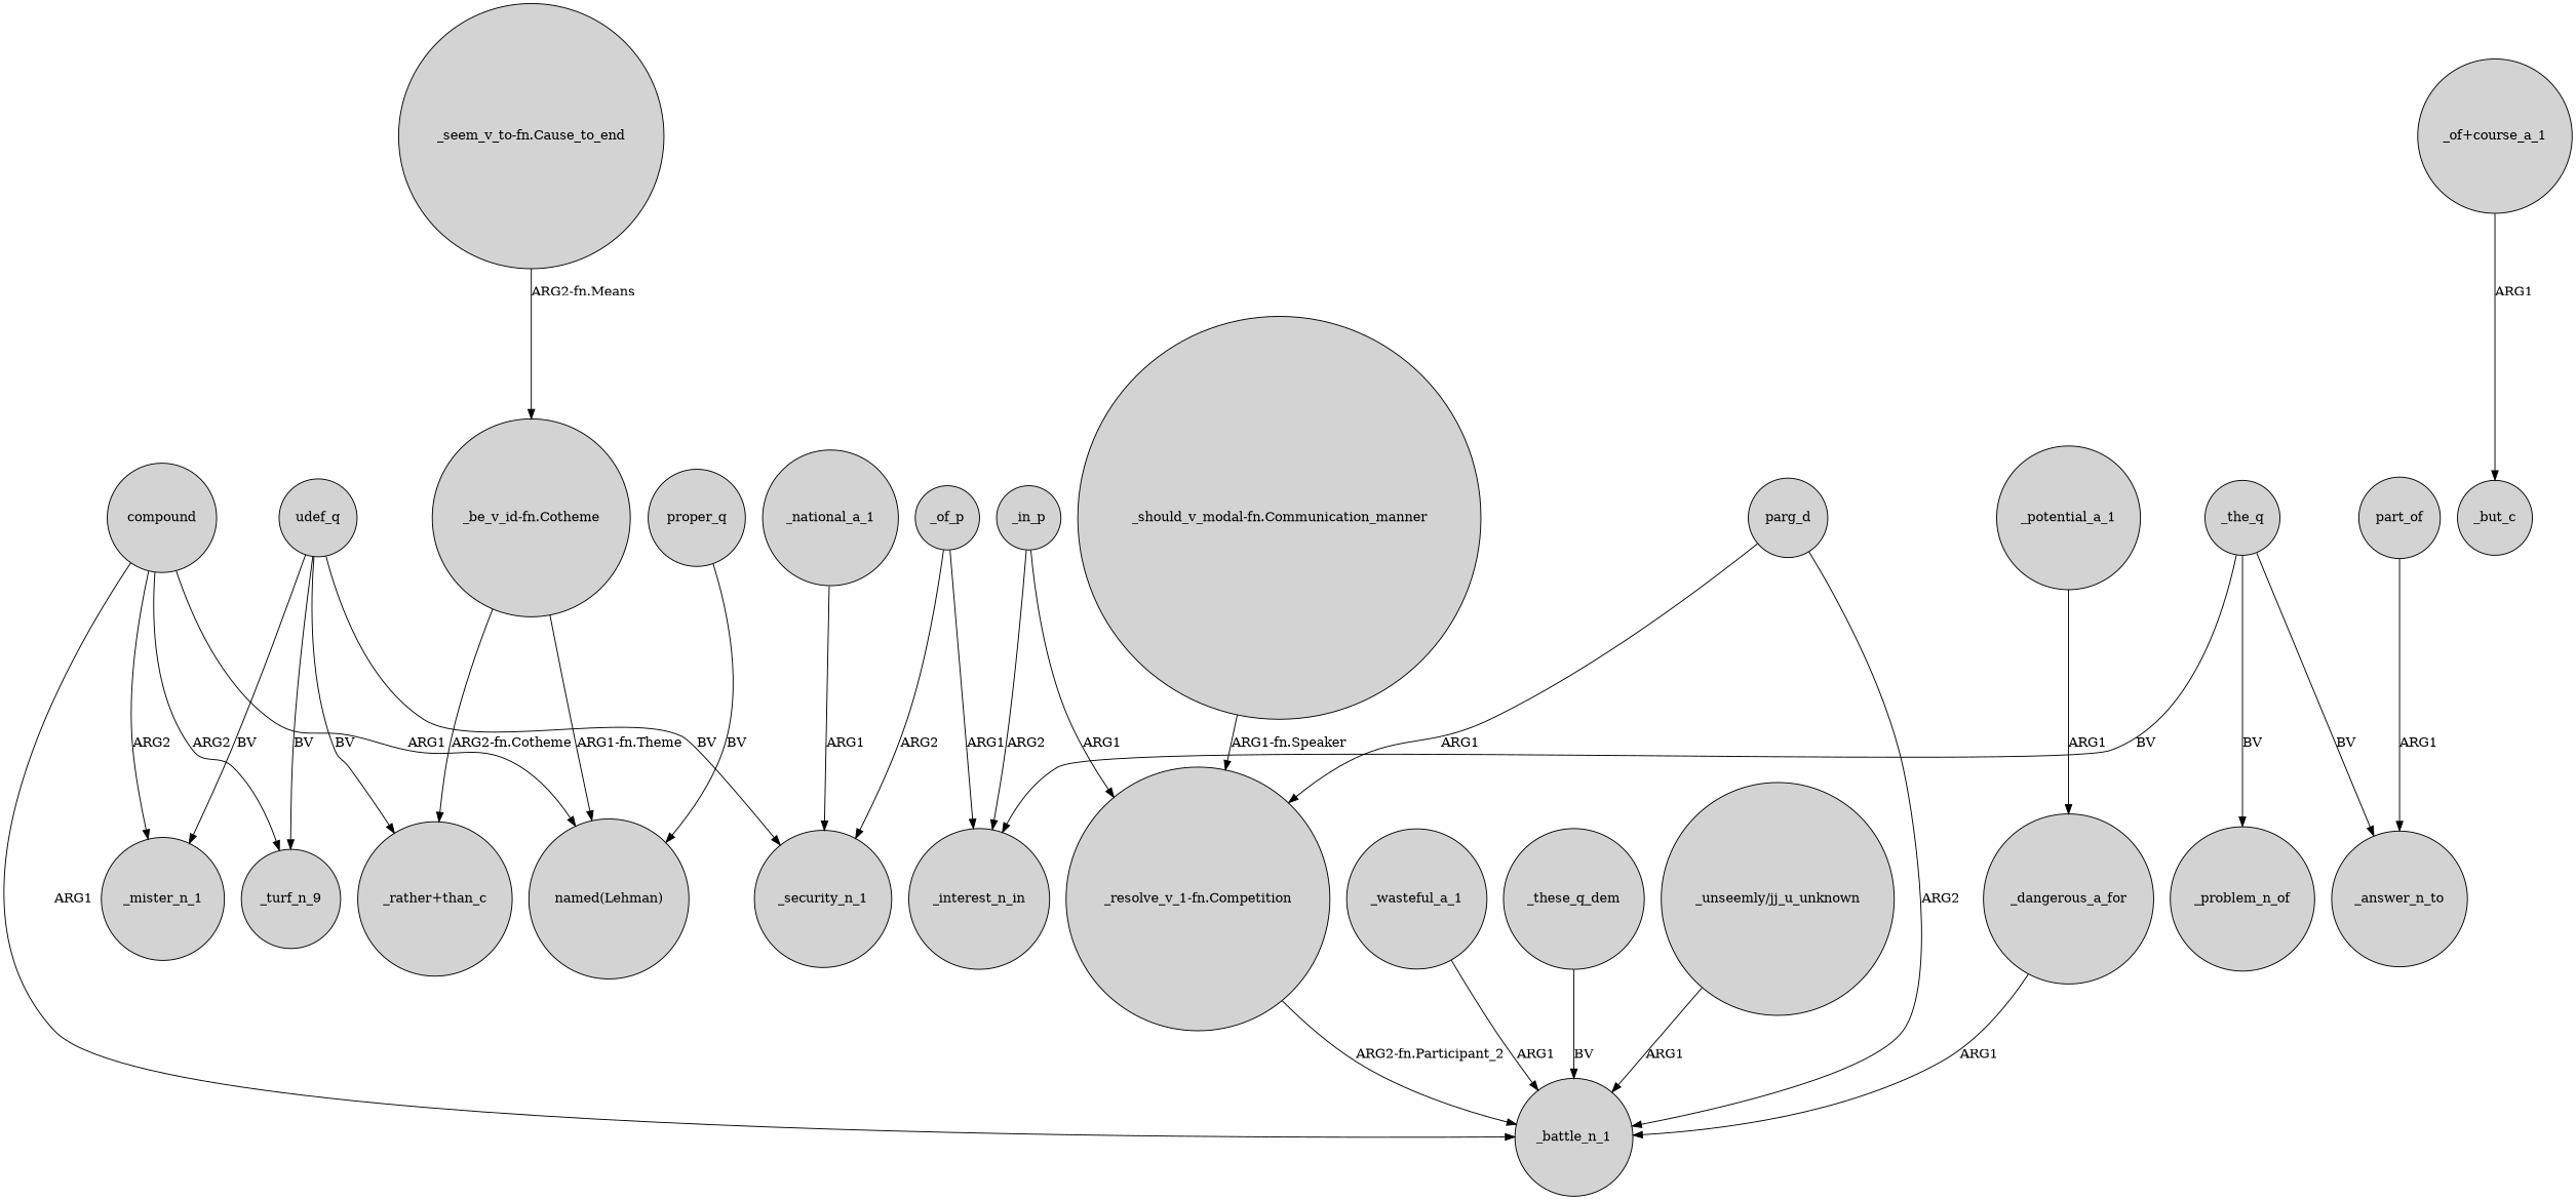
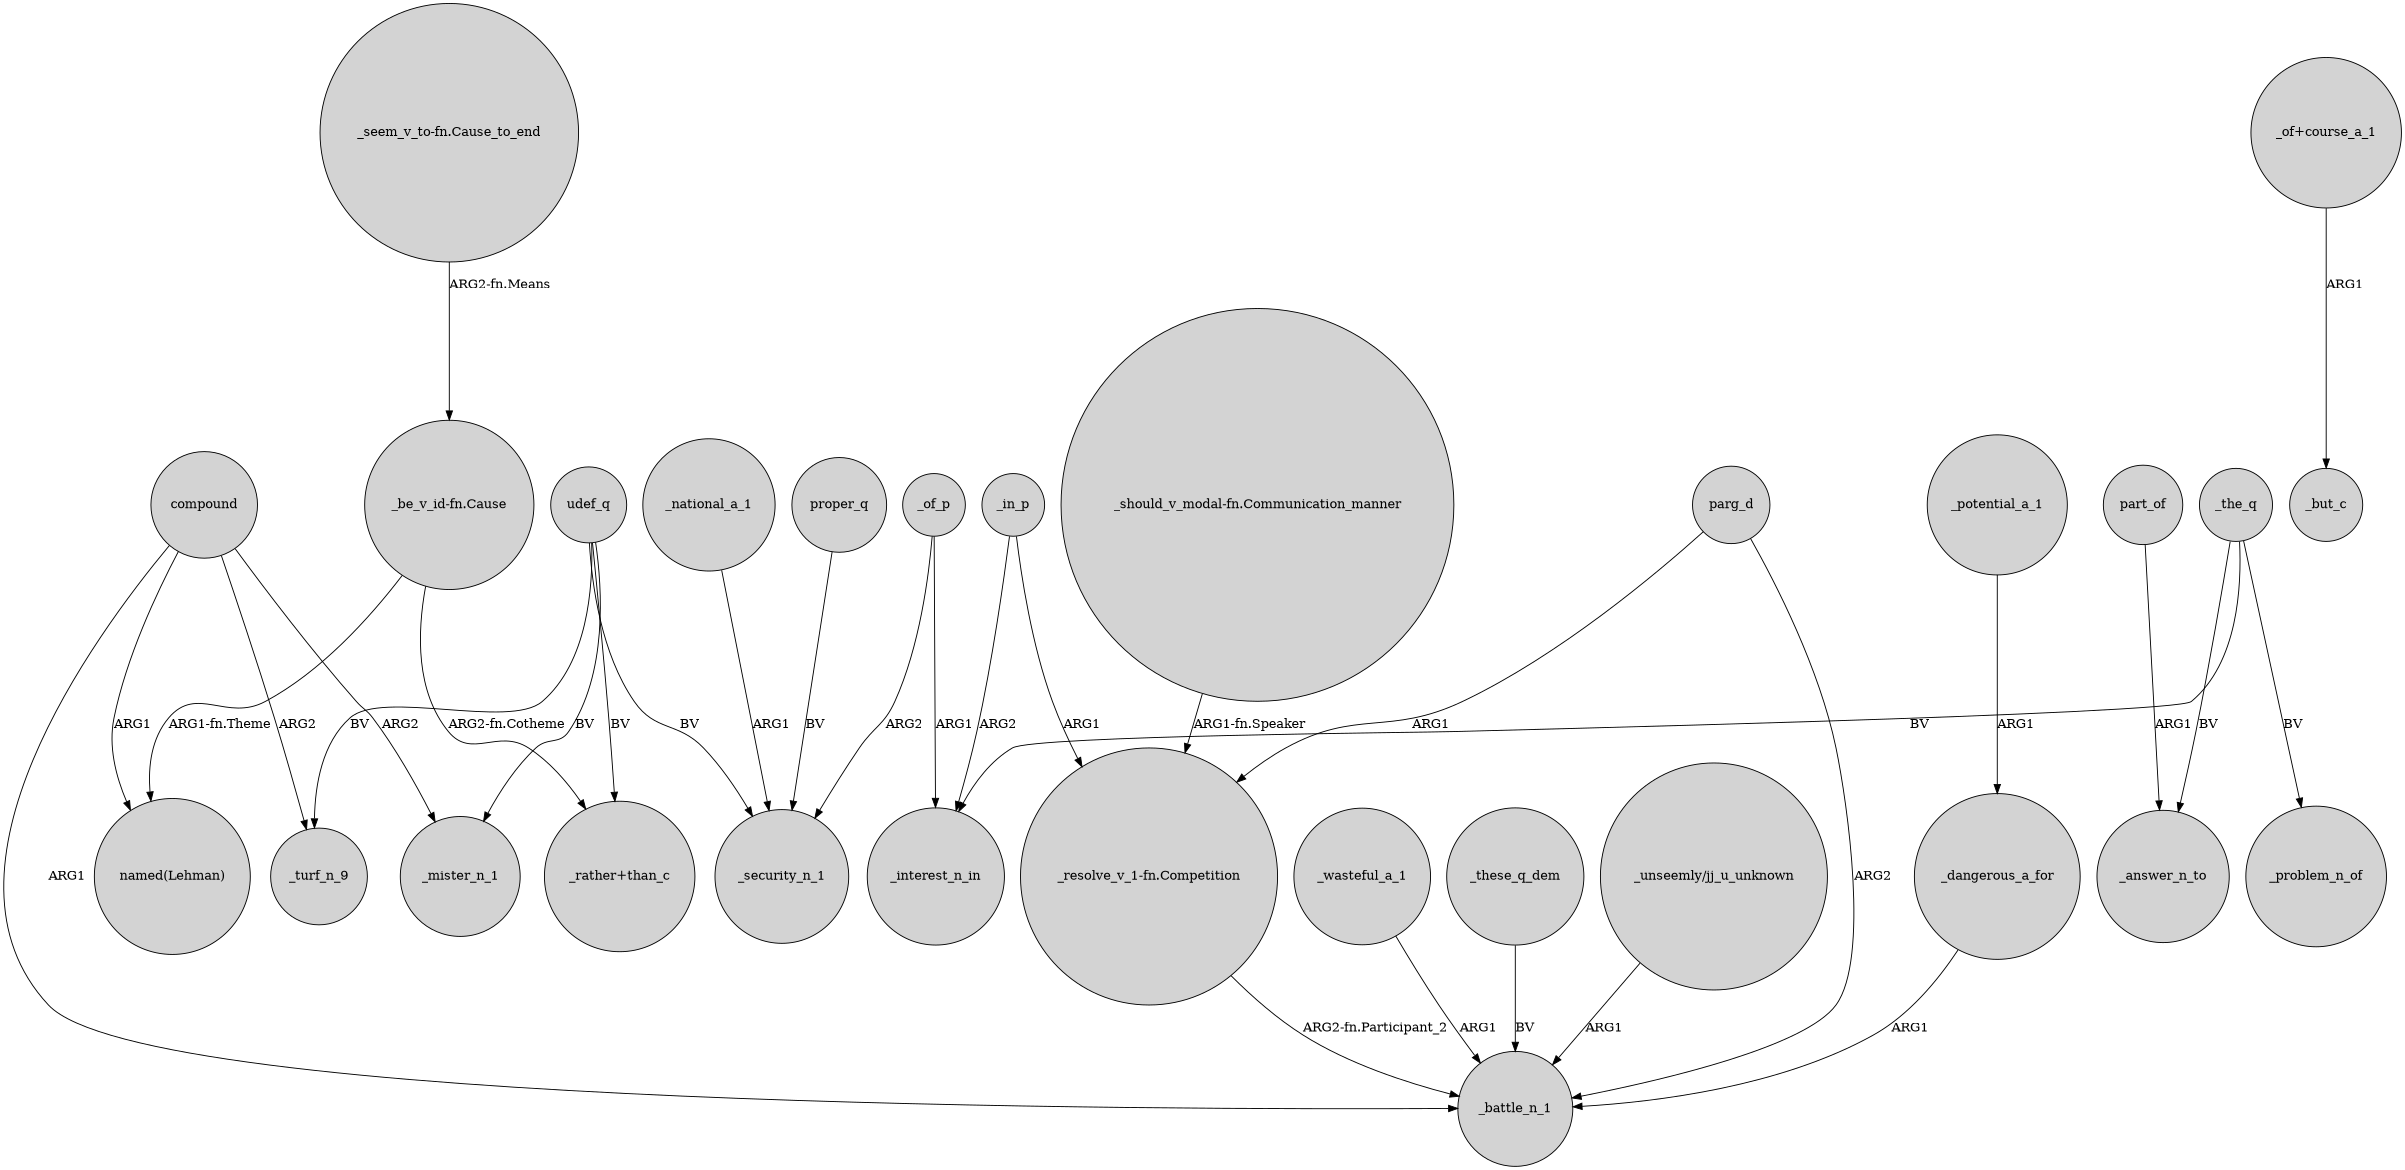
  digraph {
    node [shape=circle style=filled]
    compound
    _mister_n_1
    _battle_n_1
    "named(Lehman)"
    n5 [label=_turf_n_9]
    "_should_v_modal-fn.Communication_manner"
    "_resolve_v_1-fn.Competition"
    parg_d
    _in_p
    _interest_n_in
    part_of
    _answer_n_to
    _of_p
    _security_n_1
    udef_q
    "_rather+than_c"
    _dangerous_a_for
    _wasteful_a_1
-   "_be_v_id-fn.Cotheme"
+   "_be_v_id-fn.Cotheme" [label="_be_v_id-fn.Cause"]
    _potential_a_1
    _the_q
    _problem_n_of
    "_seem_v_to-fn.Cause_to_end"
    _national_a_1
    _these_q_dem
    "_unseemly/jj_u_unknown"
    proper_q
    "_of+course_a_1"
    _but_c
    compound -> _mister_n_1 [label=ARG2]
    compound -> _battle_n_1 [label=ARG1]
    compound -> "named(Lehman)" [label=ARG1]
    compound -> n5 [label=ARG2]
    "_should_v_modal-fn.Communication_manner" -> "_resolve_v_1-fn.Competition" [label="ARG1-fn.Speaker"]
    "_resolve_v_1-fn.Competition" -> _battle_n_1 [label="ARG2-fn.Participant_2"]
    parg_d -> _battle_n_1 [label=ARG2]
    parg_d -> "_resolve_v_1-fn.Competition" [label=ARG1]
    _in_p -> "_resolve_v_1-fn.Competition" [label=ARG1]
    _in_p -> _interest_n_in [label=ARG2]
    part_of -> _answer_n_to [label=ARG1]
    _of_p -> _interest_n_in [label=ARG1]
    _of_p -> _security_n_1 [label=ARG2]
    udef_q -> _mister_n_1 [label=BV]
    udef_q -> n5 [label=BV]
    udef_q -> _security_n_1 [label=BV]
    udef_q -> "_rather+than_c" [label=BV]
    _dangerous_a_for -> _battle_n_1 [label=ARG1]
    _wasteful_a_1 -> _battle_n_1 [label=ARG1]
    "_be_v_id-fn.Cotheme" -> "named(Lehman)" [label="ARG1-fn.Theme"]
    "_be_v_id-fn.Cotheme" -> "_rather+than_c" [label="ARG2-fn.Cotheme"]
    _potential_a_1 -> _dangerous_a_for [label=ARG1]
    _the_q -> _interest_n_in [label=BV]
    _the_q -> _answer_n_to [label=BV]
    _the_q -> _problem_n_of [label=BV]
    "_seem_v_to-fn.Cause_to_end" -> "_be_v_id-fn.Cotheme" [label="ARG2-fn.Means"]
    _national_a_1 -> _security_n_1 [label=ARG1]
    _these_q_dem -> _battle_n_1 [label=BV]
    "_unseemly/jj_u_unknown" -> _battle_n_1 [label=ARG1]
-   proper_q -> "named(Lehman)" [label=BV]
+   proper_q -> _security_n_1 [label=BV]
    "_of+course_a_1" -> _but_c [label=ARG1]
  }
